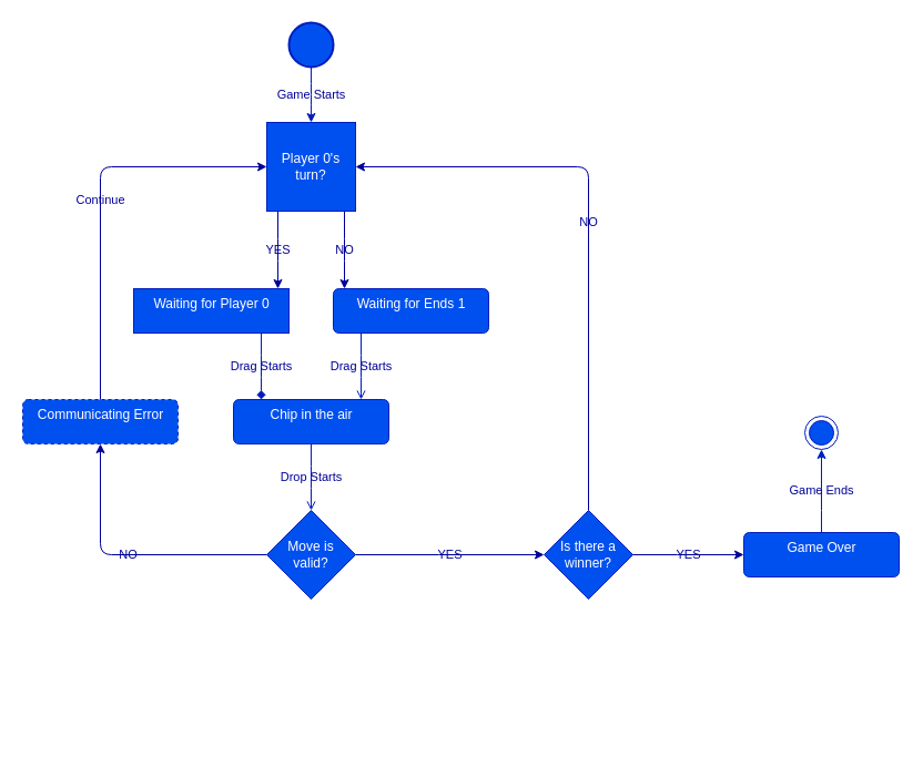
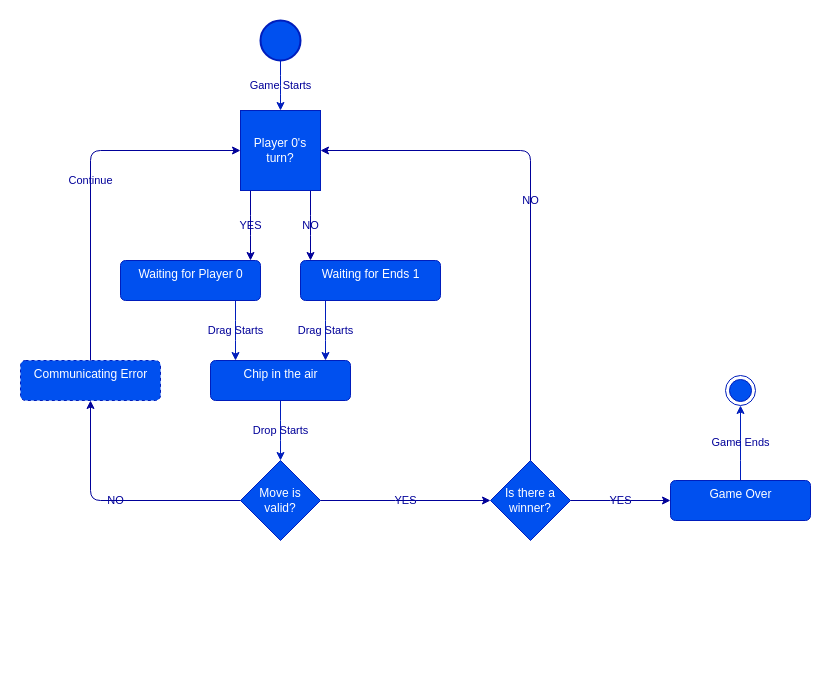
  <mxCell id="0" />
  <mxCell id="1" parent="0" />
- <mxCell id="2" value="Waiting for Player 0" style="html=1;align=center;verticalAlign=top;absoluteArcSize=1;arcSize=10;dashed=0;fillColor=#0050ef;strokeColor=#001DBC;fontColor=#ffffff;rounded=0;" parent="1" vertex="1"><mxGeometry x="120" y="260" width="140" height="40" as="geometry" /></mxCell>
+ <mxCell id="2" value="Waiting for Player 0" style="html=1;align=center;verticalAlign=top;rounded=1;absoluteArcSize=1;arcSize=10;dashed=0;fillColor=#0050ef;strokeColor=#001DBC;fontColor=#ffffff;" parent="1" vertex="1"><mxGeometry x="120" y="260" width="140" height="40" as="geometry" /></mxCell>
  <mxCell id="3" value="Game Starts" style="edgeStyle=elbowEdgeStyle;html=1;fillColor=#0050ef;strokeColor=#001DBC;labelBackgroundColor=none;fontColor=#000099;" parent="1" source="4" target="9" edge="1"><mxGeometry relative="1" as="geometry" /></mxCell>
  <mxCell id="4" value="" style="strokeWidth=2;html=1;shape=mxgraph.flowchart.start_1;whiteSpace=wrap;fillColor=#0050ef;strokeColor=#001DBC;fontColor=#ffffff;" parent="1" vertex="1"><mxGeometry x="260" y="20" width="40" height="40" as="geometry" /></mxCell>
  <mxCell id="5" value="Waiting for Ends 1" style="html=1;align=center;verticalAlign=top;rounded=1;absoluteArcSize=1;arcSize=10;dashed=0;fillColor=#0050ef;strokeColor=#001DBC;fontColor=#ffffff;" parent="1" vertex="1"><mxGeometry x="300" y="260" width="140" height="40" as="geometry" /></mxCell>
  <mxCell id="6" value="Chip in the air" style="html=1;align=center;verticalAlign=top;rounded=1;absoluteArcSize=1;arcSize=10;dashed=0;fillColor=#0050ef;strokeColor=#001DBC;fontColor=#ffffff;" parent="1" vertex="1"><mxGeometry x="210" y="360" width="140" height="40" as="geometry" /></mxCell>
  <mxCell id="7" value="YES" style="edgeStyle=elbowEdgeStyle;html=1;labelBackgroundColor=none;strokeColor=#000099;fontColor=#000099;" parent="1" source="9" target="2" edge="1"><mxGeometry relative="1" as="geometry"><mxPoint x="180" y="150" as="targetPoint" /></mxGeometry></mxCell>
  <mxCell id="8" value="NO" style="edgeStyle=elbowEdgeStyle;html=1;labelBackgroundColor=none;strokeColor=#000099;fontColor=#000099;" parent="1" source="9" target="5" edge="1"><mxGeometry relative="1" as="geometry" /></mxCell>
  <mxCell id="9" value="Player 0's&lt;br&gt;turn?" style="whiteSpace=wrap;html=1;strokeColor=#001DBC;fontColor=#ffffff;fillColor=#0050ef;rounded=0;" parent="1" vertex="1"><mxGeometry x="240" y="110" width="80" height="80" as="geometry" /></mxCell>
- <mxCell id="10" value="Drag Starts" style="edgeStyle=elbowEdgeStyle;html=1;fillColor=#0050ef;strokeColor=#001DBC;labelBackgroundColor=none;fontColor=#000099;endArrow=diamond;" parent="1" source="2" target="6" edge="1"><mxGeometry relative="1" as="geometry"><mxPoint x="290" y="70" as="sourcePoint" /><mxPoint x="290" y="120" as="targetPoint" /></mxGeometry></mxCell>
- <mxCell id="11" value="Drag Starts" style="edgeStyle=elbowEdgeStyle;html=1;fillColor=#0050ef;strokeColor=#001DBC;labelBackgroundColor=none;fontColor=#000099;endArrow=open;" parent="1" source="5" target="6" edge="1"><mxGeometry relative="1" as="geometry"><mxPoint x="150.909" y="180" as="sourcePoint" /><mxPoint x="259.091" y="250" as="targetPoint" /></mxGeometry></mxCell>
+ <mxCell id="10" value="Drag Starts" style="edgeStyle=elbowEdgeStyle;html=1;fillColor=#0050ef;strokeColor=#001DBC;labelBackgroundColor=none;fontColor=#000099;" parent="1" source="2" target="6" edge="1"><mxGeometry relative="1" as="geometry"><mxPoint x="290" y="70" as="sourcePoint" /><mxPoint x="290" y="120" as="targetPoint" /></mxGeometry></mxCell>
+ <mxCell id="11" value="Drag Starts" style="edgeStyle=elbowEdgeStyle;html=1;fillColor=#0050ef;strokeColor=#001DBC;labelBackgroundColor=none;fontColor=#000099;" parent="1" source="5" target="6" edge="1"><mxGeometry relative="1" as="geometry"><mxPoint x="150.909" y="180" as="sourcePoint" /><mxPoint x="259.091" y="250" as="targetPoint" /></mxGeometry></mxCell>
  <mxCell id="12" value="Game Over" style="html=1;align=center;verticalAlign=top;rounded=1;absoluteArcSize=1;arcSize=10;dashed=0;fillColor=#0050ef;strokeColor=#001DBC;fontColor=#ffffff;" parent="1" vertex="1"><mxGeometry x="670" y="480" width="140" height="40" as="geometry" /></mxCell>
- <mxCell id="13" value="Drop Starts" style="edgeStyle=elbowEdgeStyle;html=1;fillColor=#0050ef;strokeColor=#001DBC;labelBackgroundColor=none;fontColor=#000099;endArrow=open;" parent="1" source="6" target="14" edge="1"><mxGeometry relative="1" as="geometry"><mxPoint x="245" y="310" as="sourcePoint" /><mxPoint x="245" y="370" as="targetPoint" /></mxGeometry></mxCell>
+ <mxCell id="13" value="Drop Starts" style="edgeStyle=elbowEdgeStyle;html=1;fillColor=#0050ef;strokeColor=#001DBC;labelBackgroundColor=none;fontColor=#000099;" parent="1" source="6" target="14" edge="1"><mxGeometry relative="1" as="geometry"><mxPoint x="245" y="310" as="sourcePoint" /><mxPoint x="245" y="370" as="targetPoint" /></mxGeometry></mxCell>
  <mxCell id="14" value="Move is &lt;br&gt;valid?" style="rhombus;whiteSpace=wrap;html=1;strokeColor=#001DBC;fontColor=#ffffff;fillColor=#0050ef;" parent="1" vertex="1"><mxGeometry x="240" y="460" width="80" height="80" as="geometry" /></mxCell>
  <mxCell id="15" value="NO" style="edgeStyle=elbowEdgeStyle;html=1;labelBackgroundColor=none;strokeColor=#000099;fontColor=#000099;" parent="1" source="14" target="22" edge="1"><mxGeometry relative="1" as="geometry"><mxPoint x="260" y="170" as="sourcePoint" /><mxPoint x="260" y="270" as="targetPoint" /><Array as="points"><mxPoint x="90" y="450" /><mxPoint x="460" y="420" /><mxPoint x="520" y="370" /></Array></mxGeometry></mxCell>
  <mxCell id="16" value="Game Ends" style="edgeStyle=elbowEdgeStyle;html=1;fillColor=#0050ef;strokeColor=#001DBC;labelBackgroundColor=none;fontColor=#000099;" parent="1" target="20" edge="1"><mxGeometry relative="1" as="geometry"><mxPoint x="740" y="480" as="sourcePoint" /><mxPoint x="290" y="470" as="targetPoint" /><Array as="points"><mxPoint x="740" y="450" /><mxPoint x="760" y="520" /></Array><mxPoint as="offset" /></mxGeometry></mxCell>
  <mxCell id="17" value="YES" style="edgeStyle=elbowEdgeStyle;html=1;labelBackgroundColor=none;strokeColor=#000099;fontColor=#000099;" parent="1" source="14" target="18" edge="1"><mxGeometry relative="1" as="geometry"><mxPoint x="110" y="540" as="sourcePoint" /><mxPoint x="110" y="640" as="targetPoint" /></mxGeometry></mxCell>
  <mxCell id="18" value="Is there a winner?" style="rhombus;whiteSpace=wrap;html=1;strokeColor=#001DBC;fontColor=#ffffff;fillColor=#0050ef;" parent="1" vertex="1"><mxGeometry x="490" y="460" width="80" height="80" as="geometry" /></mxCell>
  <mxCell id="19" value="NO" style="edgeStyle=elbowEdgeStyle;html=1;labelBackgroundColor=none;strokeColor=#000099;fontColor=#000099;" parent="1" source="18" target="9" edge="1"><mxGeometry relative="1" as="geometry"><mxPoint x="330" y="610" as="sourcePoint" /><mxPoint x="330" y="160" as="targetPoint" /><Array as="points"><mxPoint x="530" y="360" /><mxPoint x="490" y="670" /><mxPoint x="470" y="430" /><mxPoint x="530" y="380" /></Array></mxGeometry></mxCell>
  <mxCell id="20" value="" style="ellipse;html=1;shape=endState;fillColor=#0050ef;strokeColor=#001DBC;fontColor=#ffffff;" parent="1" vertex="1"><mxGeometry x="725" y="375" width="30" height="30" as="geometry" /></mxCell>
  <mxCell id="21" value="YES" style="edgeStyle=elbowEdgeStyle;html=1;labelBackgroundColor=none;strokeColor=#000099;fontColor=#000099;" parent="1" source="18" target="12" edge="1"><mxGeometry relative="1" as="geometry"><mxPoint x="290" y="650" as="sourcePoint" /><mxPoint x="290" y="710" as="targetPoint" /></mxGeometry></mxCell>
  <mxCell id="22" value="Communicating Error" style="html=1;align=center;verticalAlign=top;rounded=1;absoluteArcSize=1;arcSize=10;dashed=1;fillColor=#0050ef;strokeColor=#001DBC;fontColor=#ffffff;" parent="1" vertex="1"><mxGeometry x="20" y="360" width="140" height="40" as="geometry" /></mxCell>
  <mxCell id="23" value="Continue" style="edgeStyle=elbowEdgeStyle;html=1;labelBackgroundColor=none;strokeColor=#000099;fontColor=#000099;" parent="1" source="22" target="9" edge="1"><mxGeometry relative="1" as="geometry"><mxPoint x="250" y="510" as="sourcePoint" /><mxPoint x="100" y="410" as="targetPoint" /><Array as="points"><mxPoint x="90" y="280" /><mxPoint x="80" y="300" /><mxPoint x="100" y="460" /><mxPoint x="470" y="430" /><mxPoint x="530" y="380" /></Array></mxGeometry></mxCell>
